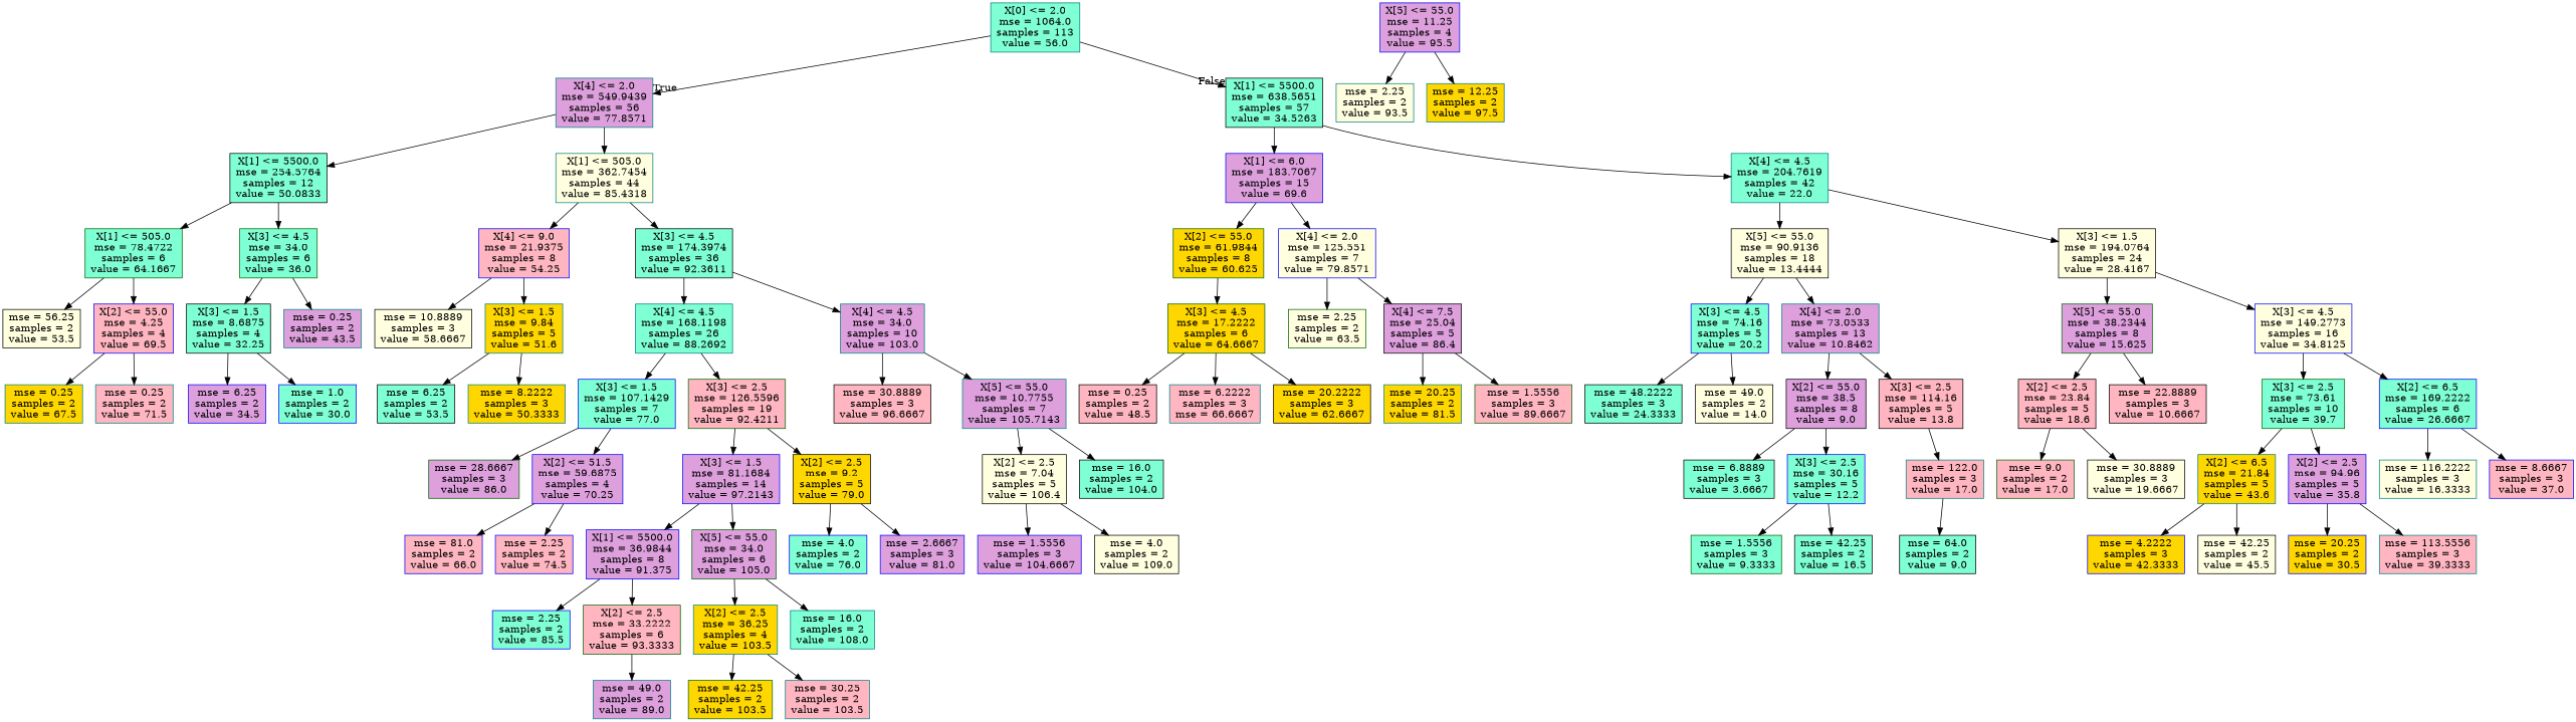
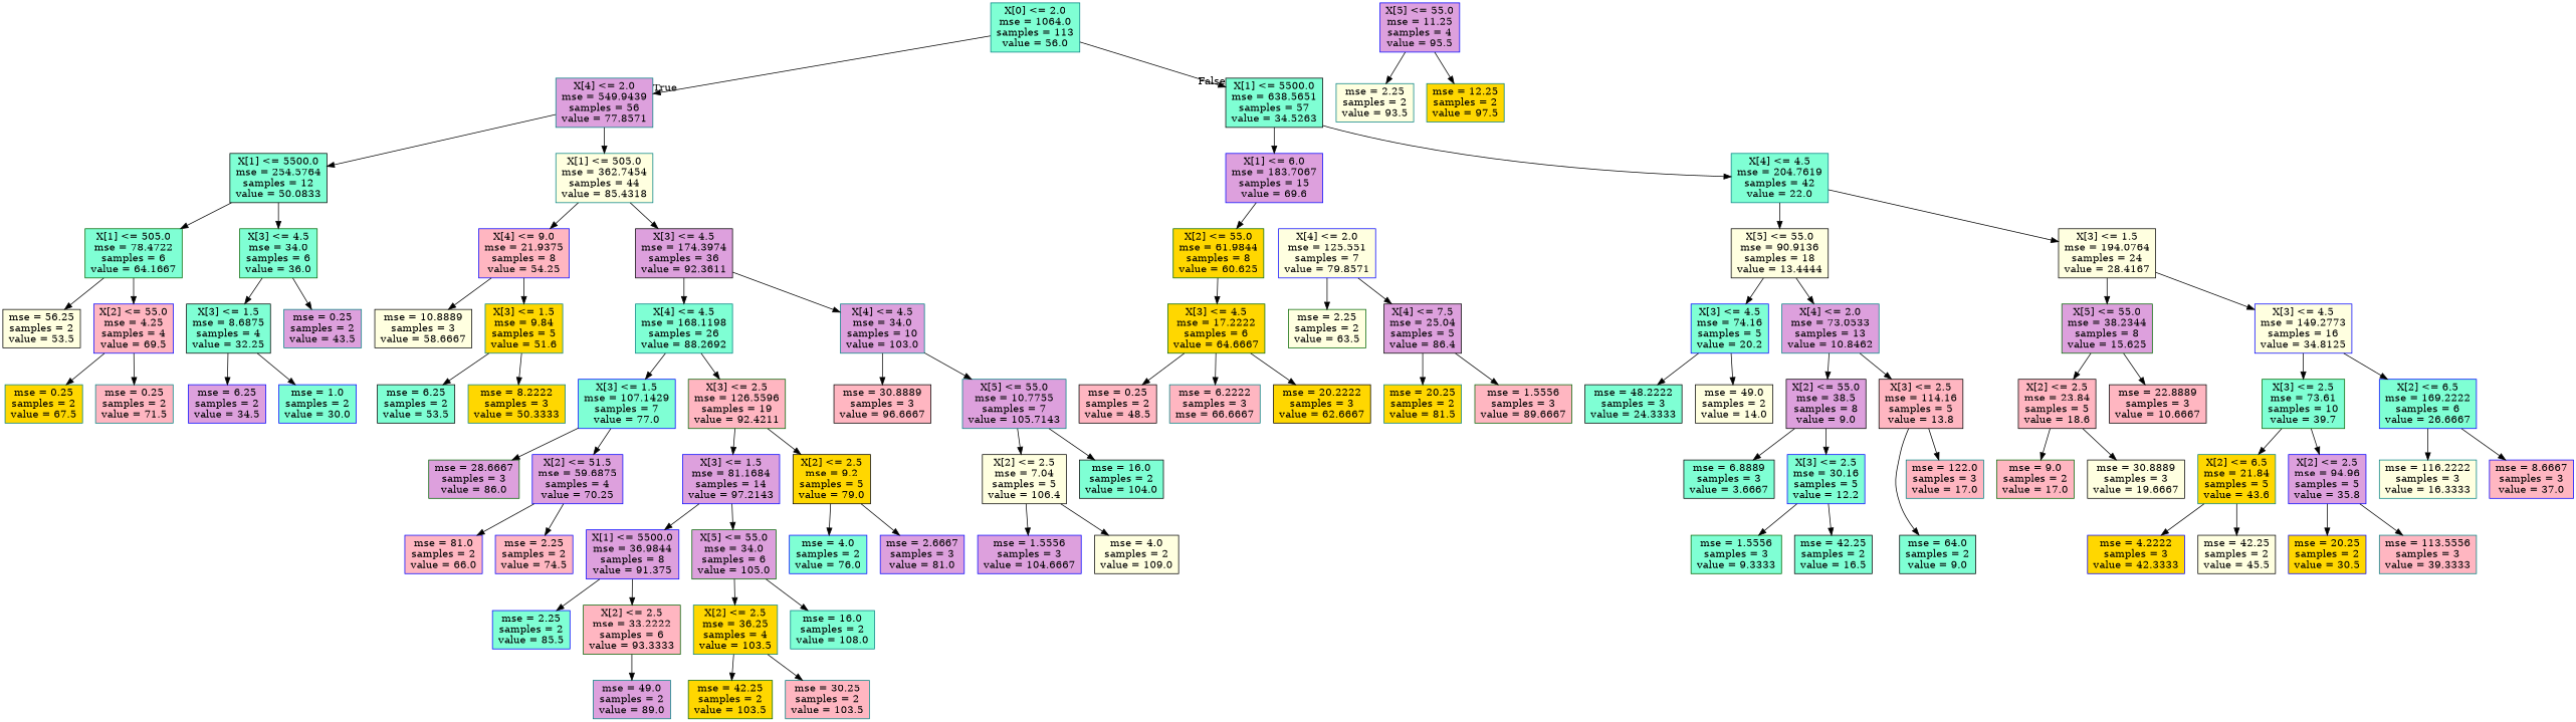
  digraph {
    node [color=black fillcolor=aquamarine shape=box style=filled]
    n1 [color=teal label="X[0] <= 2.0\nmse = 1064.0\nsamples = 113\nvalue = 56.0"]
    n2 [color=teal fillcolor=plum label="X[4] <= 2.0\nmse = 549.9439\nsamples = 56\nvalue = 77.8571"]
    n3 [label="X[1] <= 5500.0\nmse = 638.5651\nsamples = 57\nvalue = 34.5263"]
    n4 [label="X[1] <= 5500.0\nmse = 254.5764\nsamples = 12\nvalue = 50.0833"]
    n5 [color=teal fillcolor=lightyellow label="X[1] <= 505.0\nmse = 362.7454\nsamples = 44\nvalue = 85.4318"]
    n6 [color=blue fillcolor=plum label="X[1] <= 6.0\nmse = 183.7067\nsamples = 15\nvalue = 69.6"]
    n7 [color=teal label="X[4] <= 4.5\nmse = 204.7619\nsamples = 42\nvalue = 22.0"]
    n8 [color=darkgreen label="X[1] <= 505.0\nmse = 78.4722\nsamples = 6\nvalue = 64.1667"]
    n9 [color=darkgreen label="X[3] <= 4.5\nmse = 34.0\nsamples = 6\nvalue = 36.0"]
    n10 [color=blue fillcolor=lightpink label="X[4] <= 9.0\nmse = 21.9375\nsamples = 8\nvalue = 54.25"]
-   n11 [label="X[3] <= 4.5\nmse = 174.3974\nsamples = 36\nvalue = 92.3611"]
+   n11 [fillcolor=plum label="X[3] <= 4.5\nmse = 174.3974\nsamples = 36\nvalue = 92.3611"]
    n12 [fillcolor=lightyellow label="mse = 56.25\nsamples = 2\nvalue = 53.5"]
    n13 [color=blue fillcolor=lightpink label="X[2] <= 55.0\nmse = 4.25\nsamples = 4\nvalue = 69.5"]
    n14 [label="X[3] <= 1.5\nmse = 8.6875\nsamples = 4\nvalue = 32.25"]
    n15 [color=teal fillcolor=plum label="mse = 0.25\nsamples = 2\nvalue = 43.5"]
    n16 [color=teal fillcolor=gold label="mse = 0.25\nsamples = 2\nvalue = 67.5"]
    n17 [color=teal fillcolor=lightpink label="mse = 0.25\nsamples = 2\nvalue = 71.5"]
    n18 [color=blue fillcolor=plum label="mse = 6.25\nsamples = 2\nvalue = 34.5"]
    n19 [color=blue label="mse = 1.0\nsamples = 2\nvalue = 30.0"]
    n20 [fillcolor=lightyellow label="mse = 10.8889\nsamples = 3\nvalue = 58.6667"]
    n21 [color=teal fillcolor=gold label="X[3] <= 1.5\nmse = 9.84\nsamples = 5\nvalue = 51.6"]
    n22 [color=teal label="X[4] <= 4.5\nmse = 168.1198\nsamples = 26\nvalue = 88.2692"]
    n23 [color=teal fillcolor=plum label="X[4] <= 4.5\nmse = 34.0\nsamples = 10\nvalue = 103.0"]
    n24 [label="mse = 6.25\nsamples = 2\nvalue = 53.5"]
    n25 [color=teal fillcolor=gold label="mse = 8.2222\nsamples = 3\nvalue = 50.3333"]
    n26 [color=blue label="X[3] <= 1.5\nmse = 107.1429\nsamples = 7\nvalue = 77.0"]
    n27 [color=darkgreen fillcolor=lightpink label="X[3] <= 2.5\nmse = 126.5596\nsamples = 19\nvalue = 92.4211"]
    n28 [fillcolor=lightpink label="mse = 30.8889\nsamples = 3\nvalue = 96.6667"]
    n29 [color=teal fillcolor=plum label="X[5] <= 55.0\nmse = 10.7755\nsamples = 7\nvalue = 105.7143"]
    n30 [color=darkgreen fillcolor=plum label="mse = 28.6667\nsamples = 3\nvalue = 86.0"]
    n31 [color=blue fillcolor=plum label="X[2] <= 51.5\nmse = 59.6875\nsamples = 4\nvalue = 70.25"]
    n32 [color=blue fillcolor=plum label="X[3] <= 1.5\nmse = 81.1684\nsamples = 14\nvalue = 97.2143"]
    n33 [fillcolor=gold label="X[2] <= 2.5\nmse = 9.2\nsamples = 5\nvalue = 79.0"]
    n34 [color=blue fillcolor=lightpink label="mse = 81.0\nsamples = 2\nvalue = 66.0"]
    n35 [color=blue fillcolor=lightpink label="mse = 2.25\nsamples = 2\nvalue = 74.5"]
    n36 [color=blue fillcolor=plum label="X[1] <= 5500.0\nmse = 36.9844\nsamples = 8\nvalue = 91.375"]
    n37 [color=darkgreen fillcolor=plum label="X[5] <= 55.0\nmse = 34.0\nsamples = 6\nvalue = 105.0"]
    n38 [color=blue label="mse = 4.0\nsamples = 2\nvalue = 76.0"]
    n39 [color=blue fillcolor=plum label="mse = 2.6667\nsamples = 3\nvalue = 81.0"]
    n40 [color=blue label="mse = 2.25\nsamples = 2\nvalue = 85.5"]
    n41 [color=darkgreen fillcolor=lightpink label="X[2] <= 2.5\nmse = 33.2222\nsamples = 6\nvalue = 93.3333"]
    n42 [color=teal fillcolor=gold label="X[2] <= 2.5\nmse = 36.25\nsamples = 4\nvalue = 103.5"]
    n43 [color=teal label="mse = 16.0\nsamples = 2\nvalue = 108.0"]
    n44 [color=teal fillcolor=plum label="mse = 49.0\nsamples = 2\nvalue = 89.0"]
    n45 [color=blue fillcolor=plum label="X[5] <= 55.0\nmse = 11.25\nsamples = 4\nvalue = 95.5"]
    n46 [color=teal fillcolor=lightyellow label="mse = 2.25\nsamples = 2\nvalue = 93.5"]
    n47 [color=teal fillcolor=gold label="mse = 12.25\nsamples = 2\nvalue = 97.5"]
    n48 [color=darkgreen fillcolor=gold label="mse = 42.25\nsamples = 2\nvalue = 103.5"]
    n49 [color=teal fillcolor=lightpink label="mse = 30.25\nsamples = 2\nvalue = 103.5"]
    n50 [fillcolor=lightyellow label="X[2] <= 2.5\nmse = 7.04\nsamples = 5\nvalue = 106.4"]
    n51 [label="mse = 16.0\nsamples = 2\nvalue = 104.0"]
    n52 [color=blue fillcolor=plum label="mse = 1.5556\nsamples = 3\nvalue = 104.6667"]
    n53 [fillcolor=lightyellow label="mse = 4.0\nsamples = 2\nvalue = 109.0"]
    n54 [color=darkgreen fillcolor=gold label="X[2] <= 55.0\nmse = 61.9844\nsamples = 8\nvalue = 60.625"]
    n55 [color=blue fillcolor=lightyellow label="X[4] <= 2.0\nmse = 125.551\nsamples = 7\nvalue = 79.8571"]
    n56 [fillcolor=lightyellow label="X[5] <= 55.0\nmse = 90.9136\nsamples = 18\nvalue = 13.4444"]
    n57 [fillcolor=lightyellow label="X[3] <= 1.5\nmse = 194.0764\nsamples = 24\nvalue = 28.4167"]
    n58 [color=darkgreen fillcolor=gold label="X[3] <= 4.5\nmse = 17.2222\nsamples = 6\nvalue = 64.6667"]
    n59 [color=darkgreen fillcolor=lightyellow label="mse = 2.25\nsamples = 2\nvalue = 63.5"]
    n60 [fillcolor=plum label="X[4] <= 7.5\nmse = 25.04\nsamples = 5\nvalue = 86.4"]
    n61 [fillcolor=lightpink label="mse = 0.25\nsamples = 2\nvalue = 48.5"]
    n62 [color=teal fillcolor=lightpink label="mse = 6.2222\nsamples = 3\nmse = 66.6667"]
    n63 [fillcolor=gold label="mse = 20.2222\nsamples = 3\nvalue = 62.6667"]
    n64 [color=teal fillcolor=gold label="mse = 20.25\nsamples = 2\nvalue = 81.5"]
    n65 [color=darkgreen fillcolor=lightpink label="mse = 1.5556\nsamples = 3\nvalue = 89.6667"]
    n66 [color=blue label="X[3] <= 4.5\nmse = 74.16\nsamples = 5\nvalue = 20.2"]
    n67 [color=teal fillcolor=plum label="X[4] <= 2.0\nmse = 73.0533\nsamples = 13\nvalue = 10.8462"]
    n68 [color=darkgreen fillcolor=plum label="X[5] <= 55.0\nmse = 38.2344\nsamples = 8\nvalue = 15.625"]
    n69 [color=blue fillcolor=lightyellow label="X[3] <= 4.5\nmse = 149.2773\nsamples = 16\nvalue = 34.8125"]
    n70 [label="mse = 48.2222\nsamples = 3\nvalue = 24.3333"]
    n71 [fillcolor=lightyellow label="mse = 49.0\nsamples = 2\nvalue = 14.0"]
    n72 [fillcolor=plum label="X[2] <= 55.0\nmse = 38.5\nsamples = 8\nvalue = 9.0"]
    n73 [fillcolor=lightpink label="X[3] <= 2.5\nmse = 114.16\nsamples = 5\nvalue = 13.8"]
    n74 [label="mse = 6.8889\nsamples = 3\nvalue = 3.6667"]
    n75 [color=blue label="X[3] <= 2.5\nmse = 30.16\nsamples = 5\nvalue = 12.2"]
    n76 [label="mse = 64.0\nsamples = 2\nvalue = 9.0"]
    n77 [color=teal fillcolor=lightpink label="mse = 122.0\nsamples = 3\nvalue = 17.0"]
    n78 [color=darkgreen label="mse = 1.5556\nsamples = 3\nvalue = 9.3333"]
    n79 [label="mse = 42.25\nsamples = 2\nvalue = 16.5"]
    n80 [fillcolor=lightpink label="X[2] <= 2.5\nmse = 23.84\nsamples = 5\nvalue = 18.6"]
    n81 [fillcolor=lightpink label="mse = 22.8889\nsamples = 3\nvalue = 10.6667"]
    n82 [color=darkgreen label="X[3] <= 2.5\nmse = 73.61\nsamples = 10\nvalue = 39.7"]
    n83 [color=blue label="X[2] <= 6.5\nmse = 169.2222\nsamples = 6\nvalue = 26.6667"]
    n84 [color=darkgreen fillcolor=lightpink label="mse = 9.0\nsamples = 2\nvalue = 17.0"]
    n85 [fillcolor=lightyellow label="mse = 30.8889\nsamples = 3\nvalue = 19.6667"]
    n86 [color=teal fillcolor=gold label="X[2] <= 6.5\nmse = 21.84\nsamples = 5\nvalue = 43.6"]
    n87 [color=blue fillcolor=plum label="X[2] <= 2.5\nmse = 94.96\nsamples = 5\nvalue = 35.8"]
    n88 [color=teal fillcolor=lightyellow label="mse = 116.2222\nsamples = 3\nvalue = 16.3333"]
    n89 [color=blue fillcolor=lightpink label="mse = 8.6667\nsamples = 3\nvalue = 37.0"]
    n90 [color=blue fillcolor=gold label="mse = 4.2222\nsamples = 3\nvalue = 42.3333"]
    n91 [fillcolor=lightyellow label="mse = 42.25\nsamples = 2\nvalue = 45.5"]
    n92 [color=blue fillcolor=gold label="mse = 20.25\nsamples = 2\nvalue = 30.5"]
    n93 [color=teal fillcolor=lightpink label="mse = 113.5556\nsamples = 3\nvalue = 39.3333"]
    n1 -> n2 [headlabel=True labelangle=45 labeldistance=2.5]
    n1 -> n3 [headlabel=False labelangle=-45 labeldistance=2.5]
    n2 -> n4
    n2 -> n5
    n3 -> n6
    n3 -> n7
    n4 -> n8
    n4 -> n9
    n5 -> n10
    n5 -> n11
    n6 -> n54
-   n6 -> n55
    n7 -> n56
    n7 -> n57
    n8 -> n12
    n8 -> n13
    n9 -> n14
    n9 -> n15
    n10 -> n20
    n10 -> n21
    n11 -> n22
    n11 -> n23
    n13 -> n16
    n13 -> n17
    n14 -> n18
    n14 -> n19
    n21 -> n24
    n21 -> n25
    n22 -> n26
    n22 -> n27
    n23 -> n28
    n23 -> n29
    n26 -> n30
    n26 -> n31
    n27 -> n32
    n27 -> n33
    n29 -> n50
    n29 -> n51
    n31 -> n34
    n31 -> n35
    n32 -> n36
    n32 -> n37
    n33 -> n38
    n33 -> n39
    n36 -> n40
    n36 -> n41
    n37 -> n42
    n37 -> n43
    n41 -> n44
    n42 -> n48
    n42 -> n49
    n45 -> n46
    n45 -> n47
    n50 -> n52
    n50 -> n53
    n54 -> n58
    n55 -> n59
    n55 -> n60
    n56 -> n66
    n56 -> n67
    n57 -> n68
    n57 -> n69
    n58 -> n61
    n58 -> n62
    n58 -> n63
    n60 -> n64
    n60 -> n65
    n66 -> n70
    n66 -> n71
    n67 -> n72
    n67 -> n73
    n68 -> n80
    n68 -> n81
    n69 -> n82
    n69 -> n83
    n72 -> n74
    n72 -> n75
-   n77 -> n76
+   n73 -> n76
    n73 -> n77
    n75 -> n78
    n75 -> n79
    n80 -> n84
    n80 -> n85
    n82 -> n86
    n82 -> n87
    n83 -> n88
    n83 -> n89
    n86 -> n90
    n86 -> n91
    n87 -> n92
    n87 -> n93
  }
